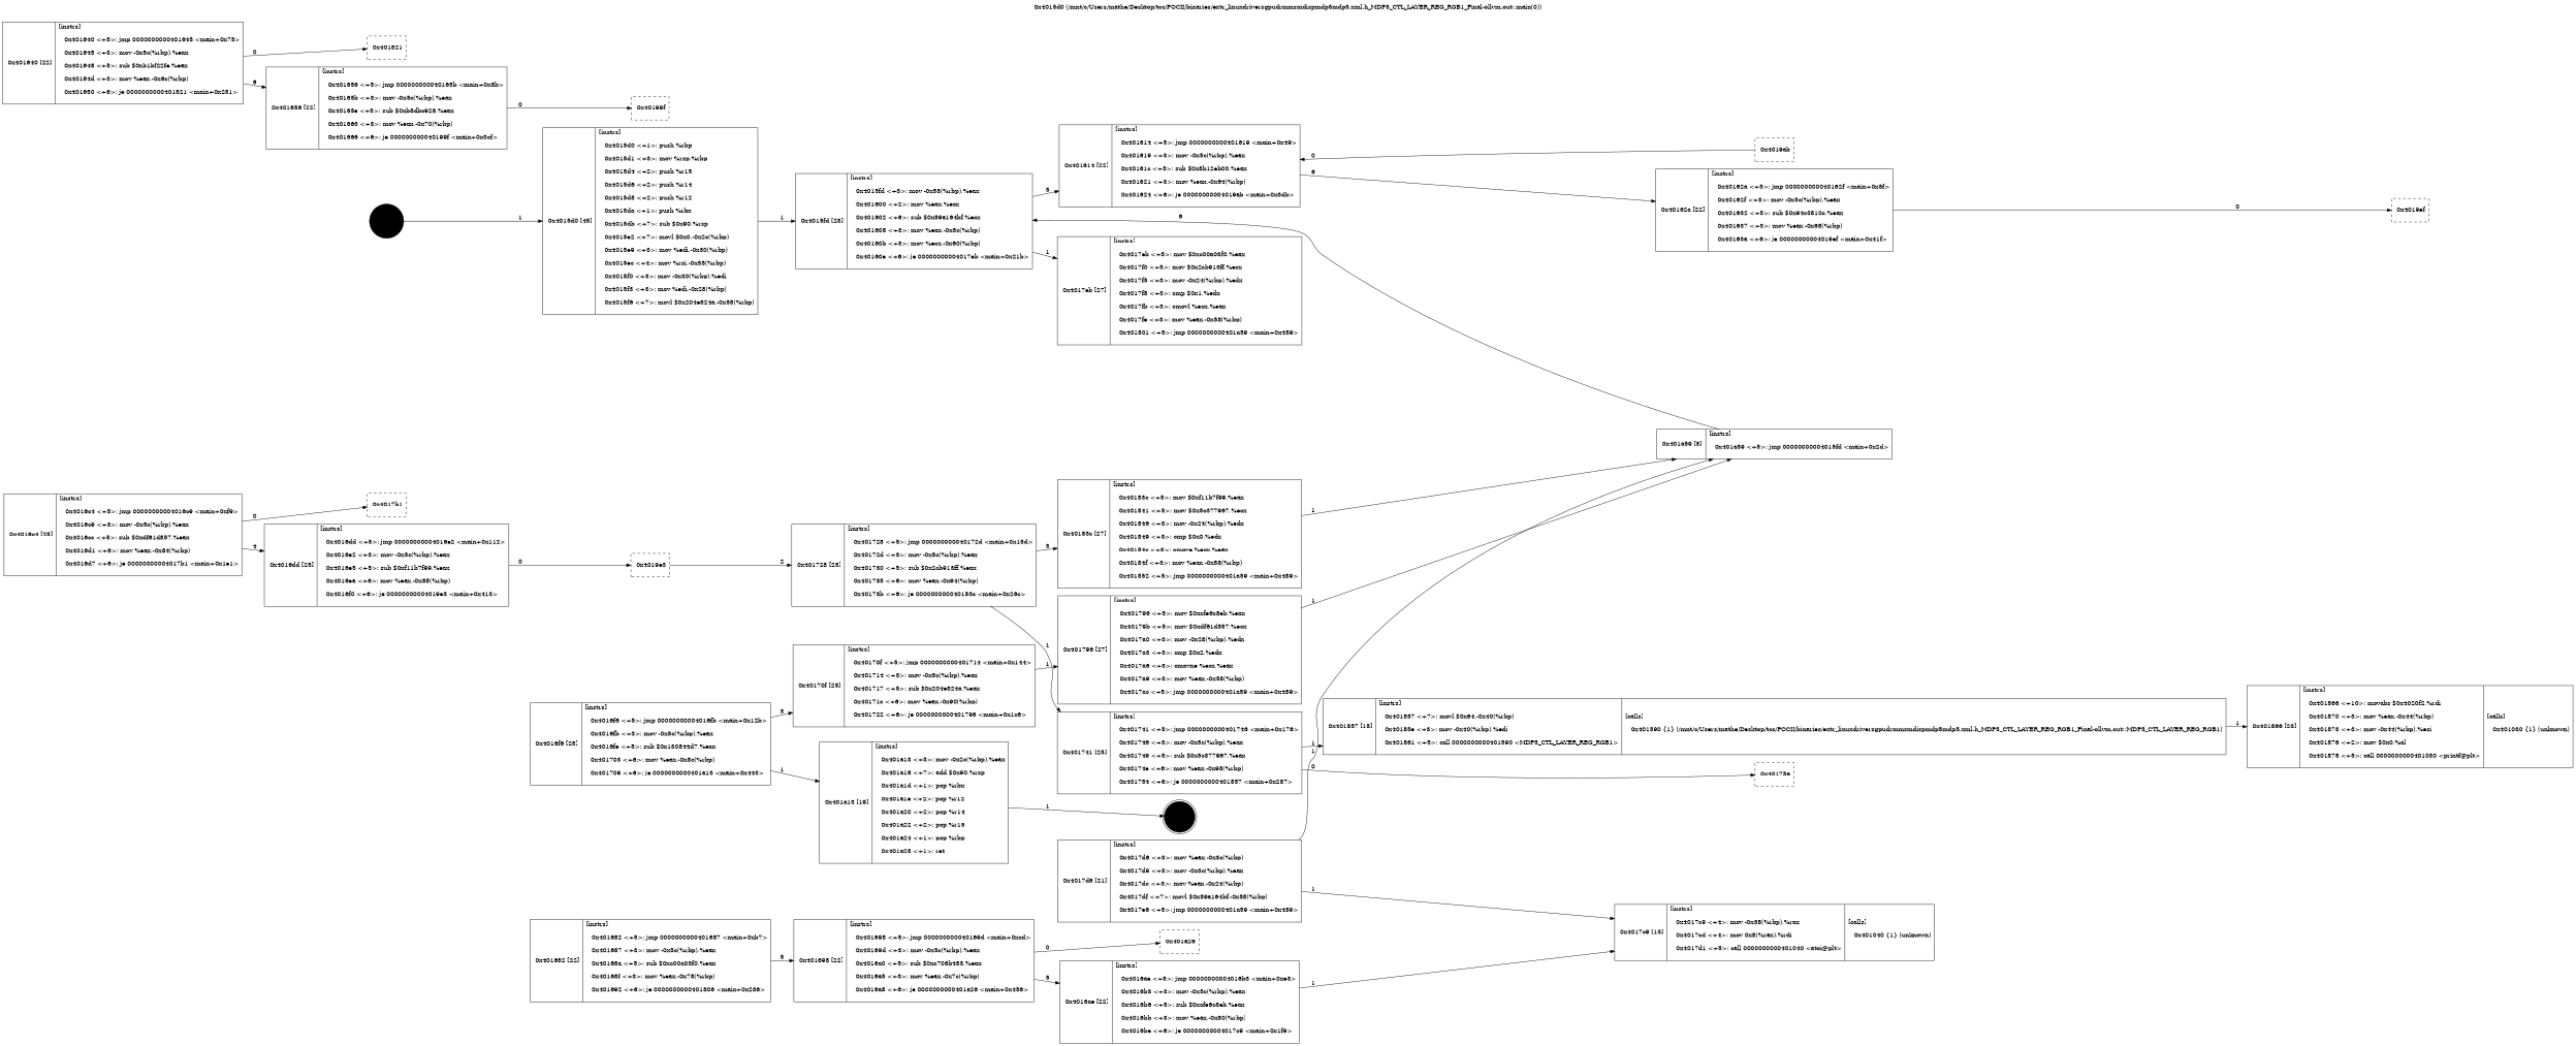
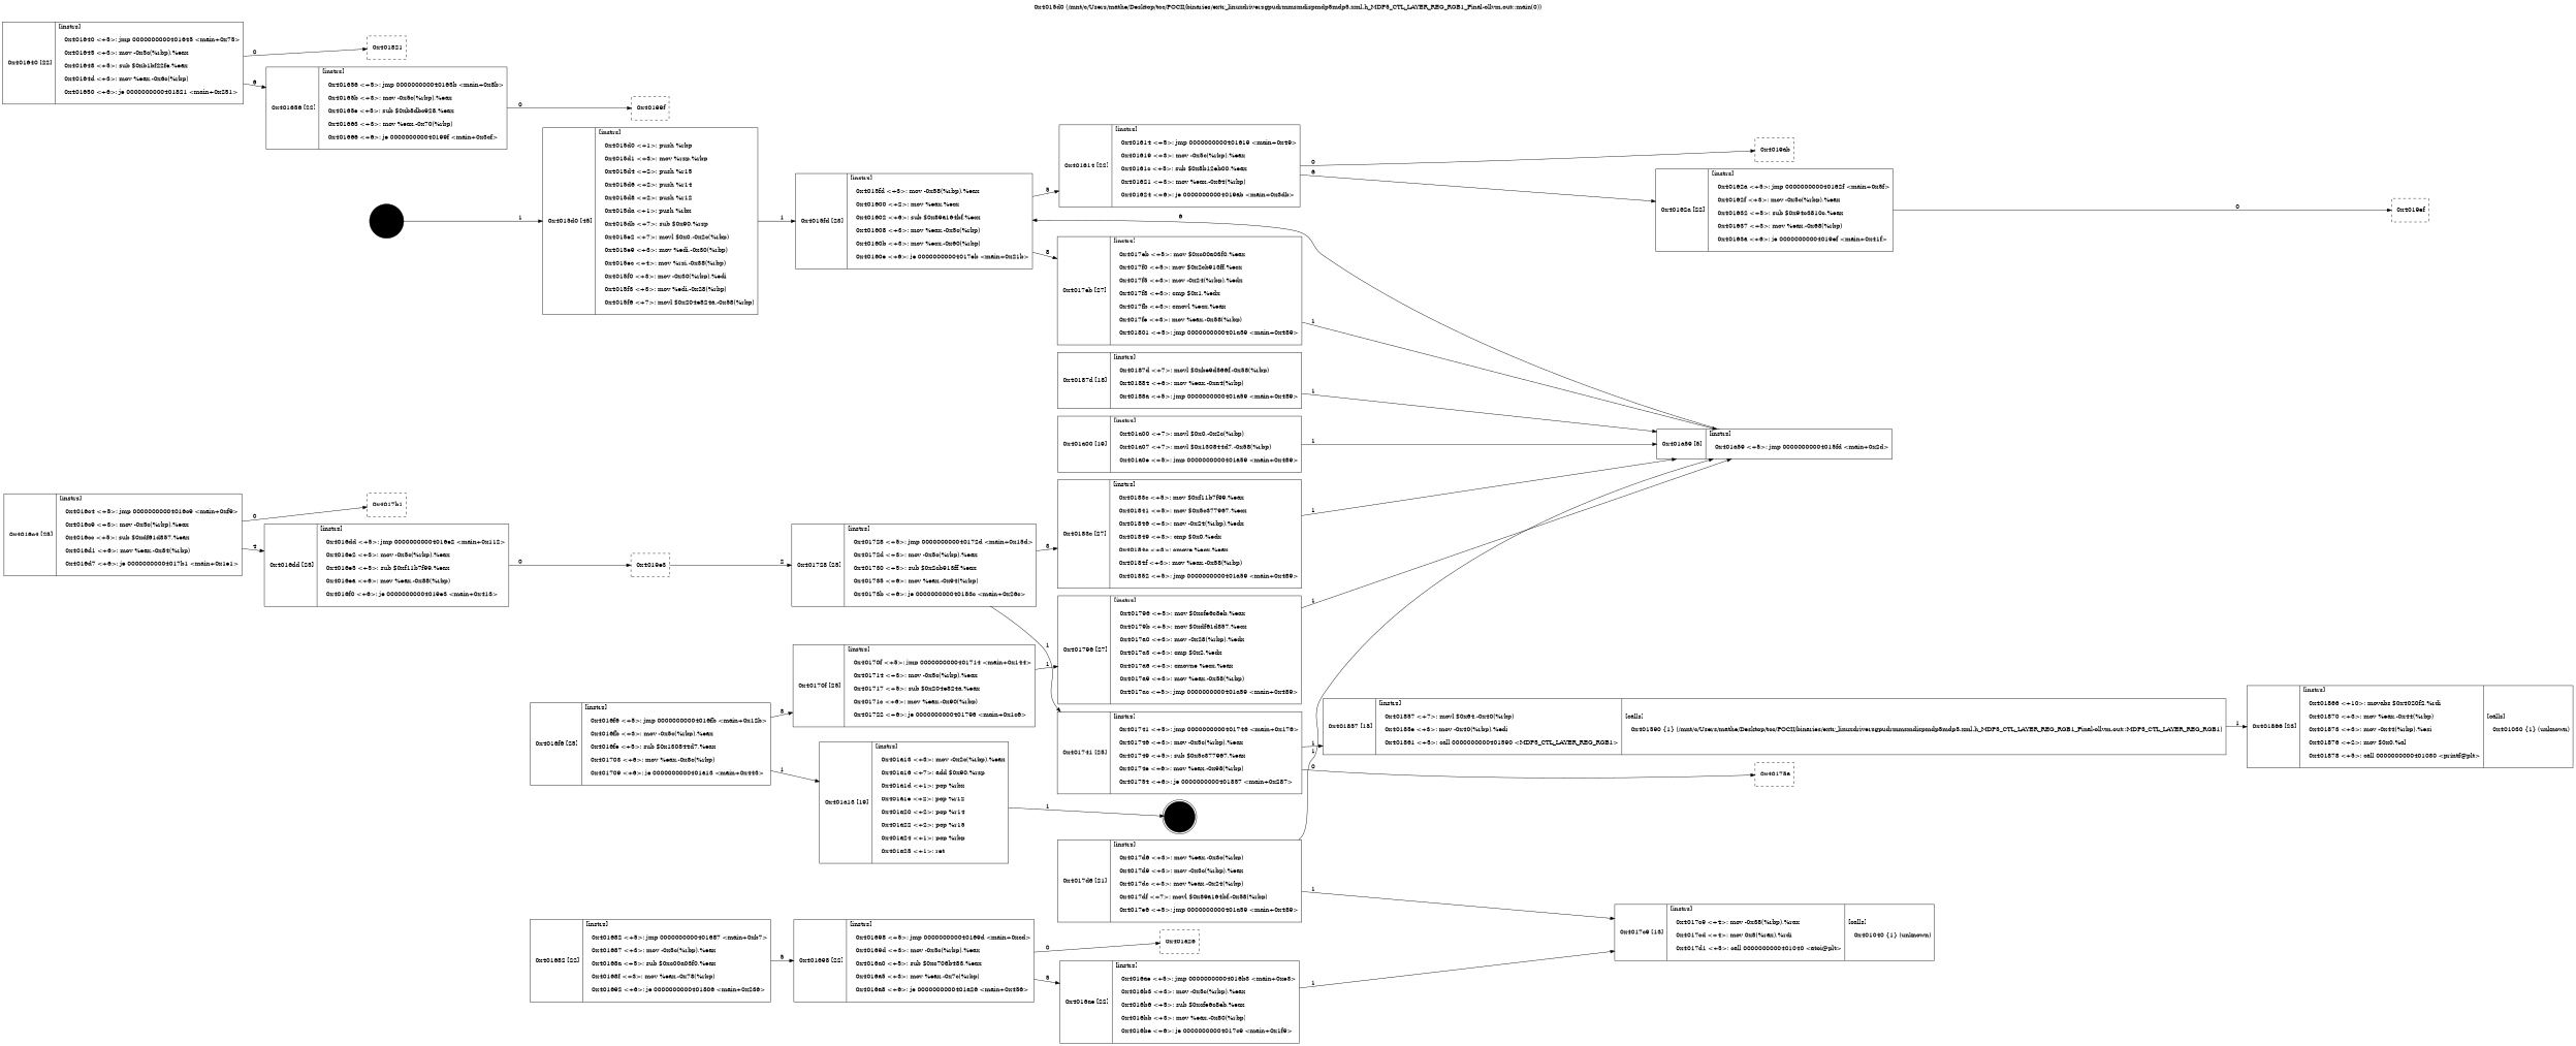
  digraph {
    label="0x4015d0 (/mnt/c/Users/mathe/Desktop/tcc/POCII/binaries/extr_linuxdriversgpudrmmsmdispmdp5mdp5.xml.h_MDP5_CTL_LAYER_REG_RGB1_Final-ollvm.out::main(0))"
    labelloc=t
    rankdir=LR
    node [shape=record]
    Entry [fillcolor=black height=0.3 shape=circle style=filled width=0.3]
    n2 [label="{\n     0x4015d0 [45]\l\n     | [instrs]\l\n     &nbsp;&nbsp;0x4015d0 \<+1\>: push %rbp\l\n     &nbsp;&nbsp;0x4015d1 \<+3\>: mov %rsp,%rbp\l\n     &nbsp;&nbsp;0x4015d4 \<+2\>: push %r15\l\n     &nbsp;&nbsp;0x4015d6 \<+2\>: push %r14\l\n     &nbsp;&nbsp;0x4015d8 \<+2\>: push %r12\l\n     &nbsp;&nbsp;0x4015da \<+1\>: push %rbx\l\n     &nbsp;&nbsp;0x4015db \<+7\>: sub $0x90,%rsp\l\n     &nbsp;&nbsp;0x4015e2 \<+7\>: movl $0x0,-0x2c(%rbp)\l\n     &nbsp;&nbsp;0x4015e9 \<+3\>: mov %edi,-0x30(%rbp)\l\n     &nbsp;&nbsp;0x4015ec \<+4\>: mov %rsi,-0x38(%rbp)\l\n     &nbsp;&nbsp;0x4015f0 \<+3\>: mov -0x30(%rbp),%edi\l\n     &nbsp;&nbsp;0x4015f3 \<+3\>: mov %edi,-0x28(%rbp)\l\n     &nbsp;&nbsp;0x4015f6 \<+7\>: movl $0x204e824a,-0x58(%rbp)\l\n  }"]
    n3 [label="{\n     0x4015fd [23]\l\n     | [instrs]\l\n     &nbsp;&nbsp;0x4015fd \<+3\>: mov -0x58(%rbp),%eax\l\n     &nbsp;&nbsp;0x401600 \<+2\>: mov %eax,%ecx\l\n     &nbsp;&nbsp;0x401602 \<+6\>: sub $0x89a164bf,%ecx\l\n     &nbsp;&nbsp;0x401608 \<+3\>: mov %eax,-0x5c(%rbp)\l\n     &nbsp;&nbsp;0x40160b \<+3\>: mov %ecx,-0x60(%rbp)\l\n     &nbsp;&nbsp;0x40160e \<+6\>: je 00000000004017eb \<main+0x21b\>\l\n  }"]
    n4 [label="{\n     0x4017eb [27]\l\n     | [instrs]\l\n     &nbsp;&nbsp;0x4017eb \<+5\>: mov $0xc00a03f0,%eax\l\n     &nbsp;&nbsp;0x4017f0 \<+5\>: mov $0x2cb913ff,%ecx\l\n     &nbsp;&nbsp;0x4017f5 \<+3\>: mov -0x24(%rbp),%edx\l\n     &nbsp;&nbsp;0x4017f8 \<+3\>: cmp $0x1,%edx\l\n     &nbsp;&nbsp;0x4017fb \<+3\>: cmovl %ecx,%eax\l\n     &nbsp;&nbsp;0x4017fe \<+3\>: mov %eax,-0x58(%rbp)\l\n     &nbsp;&nbsp;0x401801 \<+5\>: jmp 0000000000401a59 \<main+0x489\>\l\n  }"]
    n5 [label="{\n     0x401614 [22]\l\n     | [instrs]\l\n     &nbsp;&nbsp;0x401614 \<+5\>: jmp 0000000000401619 \<main+0x49\>\l\n     &nbsp;&nbsp;0x401619 \<+3\>: mov -0x5c(%rbp),%eax\l\n     &nbsp;&nbsp;0x40161c \<+5\>: sub $0x8b12eb00,%eax\l\n     &nbsp;&nbsp;0x401621 \<+3\>: mov %eax,-0x64(%rbp)\l\n     &nbsp;&nbsp;0x401624 \<+6\>: je 00000000004019ab \<main+0x3db\>\l\n  }"]
    n6 [label="{\n     0x401a59 [5]\l\n     | [instrs]\l\n     &nbsp;&nbsp;0x401a59 \<+5\>: jmp 00000000004015fd \<main+0x2d\>\l\n  }"]
    n7 [label="{\n     0x4019ab\l\n  }" style=dashed]
    n8 [label="{\n     0x40162a [22]\l\n     | [instrs]\l\n     &nbsp;&nbsp;0x40162a \<+5\>: jmp 000000000040162f \<main+0x5f\>\l\n     &nbsp;&nbsp;0x40162f \<+3\>: mov -0x5c(%rbp),%eax\l\n     &nbsp;&nbsp;0x401632 \<+5\>: sub $0x94c3810c,%eax\l\n     &nbsp;&nbsp;0x401637 \<+3\>: mov %eax,-0x68(%rbp)\l\n     &nbsp;&nbsp;0x40163a \<+6\>: je 00000000004019ef \<main+0x41f\>\l\n  }"]
    n9 [label="{\n     0x4019ef\l\n  }" style=dashed]
    Exit [fillcolor=black height=0.3 peripheries=2 shape=circle style=filled width=0.3]
    n11 [label="{\n     0x401640 [22]\l\n     | [instrs]\l\n     &nbsp;&nbsp;0x401640 \<+5\>: jmp 0000000000401645 \<main+0x75\>\l\n     &nbsp;&nbsp;0x401645 \<+3\>: mov -0x5c(%rbp),%eax\l\n     &nbsp;&nbsp;0x401648 \<+5\>: sub $0xb1bf22fe,%eax\l\n     &nbsp;&nbsp;0x40164d \<+3\>: mov %eax,-0x6c(%rbp)\l\n     &nbsp;&nbsp;0x401650 \<+6\>: je 0000000000401821 \<main+0x251\>\l\n  }"]
    n12 [label="{\n     0x401821\l\n  }" style=dashed]
    n13 [label="{\n     0x401656 [22]\l\n     | [instrs]\l\n     &nbsp;&nbsp;0x401656 \<+5\>: jmp 000000000040165b \<main+0x8b\>\l\n     &nbsp;&nbsp;0x40165b \<+3\>: mov -0x5c(%rbp),%eax\l\n     &nbsp;&nbsp;0x40165e \<+5\>: sub $0xb8dbc928,%eax\l\n     &nbsp;&nbsp;0x401663 \<+3\>: mov %eax,-0x70(%rbp)\l\n     &nbsp;&nbsp;0x401666 \<+6\>: je 000000000040199f \<main+0x3cf\>\l\n  }"]
+   n14 [label="{\n     0x40187d [18]\l\n     | [instrs]\l\n     &nbsp;&nbsp;0x40187d \<+7\>: movl $0xbe9d566f,-0x58(%rbp)\l\n     &nbsp;&nbsp;0x401884 \<+6\>: mov %eax,-0xa4(%rbp)\l\n     &nbsp;&nbsp;0x40188a \<+5\>: jmp 0000000000401a59 \<main+0x489\>\l\n  }"]
    n15 [label="{\n     0x40199f\l\n  }" style=dashed]
    n16 [label="{\n     0x401866 [23]\l\n     | [instrs]\l\n     &nbsp;&nbsp;0x401866 \<+10\>: movabs $0x4020f2,%rdi\l\n     &nbsp;&nbsp;0x401870 \<+3\>: mov %eax,-0x44(%rbp)\l\n     &nbsp;&nbsp;0x401873 \<+3\>: mov -0x44(%rbp),%esi\l\n     &nbsp;&nbsp;0x401876 \<+2\>: mov $0x0,%al\l\n     &nbsp;&nbsp;0x401878 \<+5\>: call 0000000000401030 \<printf@plt\>\l\n     | [calls]\l\n     &nbsp;&nbsp;0x401030 \{1\} (unknown)\l\n  }"]
    n17 [label="{\n     0x40175a\l\n  }" style=dashed]
+   n18 [label="{\n     0x401a00 [19]\l\n     | [instrs]\l\n     &nbsp;&nbsp;0x401a00 \<+7\>: movl $0x0,-0x2c(%rbp)\l\n     &nbsp;&nbsp;0x401a07 \<+7\>: movl $0x130844d7,-0x58(%rbp)\l\n     &nbsp;&nbsp;0x401a0e \<+5\>: jmp 0000000000401a59 \<main+0x489\>\l\n  }"]
    n19 [label="{\n     0x401682 [22]\l\n     | [instrs]\l\n     &nbsp;&nbsp;0x401682 \<+5\>: jmp 0000000000401687 \<main+0xb7\>\l\n     &nbsp;&nbsp;0x401687 \<+3\>: mov -0x5c(%rbp),%eax\l\n     &nbsp;&nbsp;0x40168a \<+5\>: sub $0xc00a03f0,%eax\l\n     &nbsp;&nbsp;0x40168f \<+3\>: mov %eax,-0x78(%rbp)\l\n     &nbsp;&nbsp;0x401692 \<+6\>: je 0000000000401806 \<main+0x236\>\l\n  }"]
    n20 [label="{\n     0x401698 [22]\l\n     | [instrs]\l\n     &nbsp;&nbsp;0x401698 \<+5\>: jmp 000000000040169d \<main+0xcd\>\l\n     &nbsp;&nbsp;0x40169d \<+3\>: mov -0x5c(%rbp),%eax\l\n     &nbsp;&nbsp;0x4016a0 \<+5\>: sub $0xc706b483,%eax\l\n     &nbsp;&nbsp;0x4016a5 \<+3\>: mov %eax,-0x7c(%rbp)\l\n     &nbsp;&nbsp;0x4016a8 \<+6\>: je 0000000000401a26 \<main+0x456\>\l\n  }"]
    n21 [label="{\n     0x401857 [15]\l\n     | [instrs]\l\n     &nbsp;&nbsp;0x401857 \<+7\>: movl $0x64,-0x40(%rbp)\l\n     &nbsp;&nbsp;0x40185e \<+3\>: mov -0x40(%rbp),%edi\l\n     &nbsp;&nbsp;0x401861 \<+5\>: call 0000000000401590 \<MDP5_CTL_LAYER_REG_RGB1\>\l\n     | [calls]\l\n     &nbsp;&nbsp;0x401590 \{1\} (/mnt/c/Users/mathe/Desktop/tcc/POCII/binaries/extr_linuxdriversgpudrmmsmdispmdp5mdp5.xml.h_MDP5_CTL_LAYER_REG_RGB1_Final-ollvm.out::MDP5_CTL_LAYER_REG_RGB1)\l\n  }"]
    n22 [label="{\n     0x401a26\l\n  }" style=dashed]
    n23 [label="{\n     0x4016ae [22]\l\n     | [instrs]\l\n     &nbsp;&nbsp;0x4016ae \<+5\>: jmp 00000000004016b3 \<main+0xe3\>\l\n     &nbsp;&nbsp;0x4016b3 \<+3\>: mov -0x5c(%rbp),%eax\l\n     &nbsp;&nbsp;0x4016b6 \<+5\>: sub $0xcfe6c8eb,%eax\l\n     &nbsp;&nbsp;0x4016bb \<+3\>: mov %eax,-0x80(%rbp)\l\n     &nbsp;&nbsp;0x4016be \<+6\>: je 00000000004017c9 \<main+0x1f9\>\l\n  }"]
    n24 [label="{\n     0x401741 [25]\l\n     | [instrs]\l\n     &nbsp;&nbsp;0x401741 \<+5\>: jmp 0000000000401746 \<main+0x176\>\l\n     &nbsp;&nbsp;0x401746 \<+3\>: mov -0x5c(%rbp),%eax\l\n     &nbsp;&nbsp;0x401749 \<+5\>: sub $0x5c377967,%eax\l\n     &nbsp;&nbsp;0x40174e \<+6\>: mov %eax,-0x98(%rbp)\l\n     &nbsp;&nbsp;0x401754 \<+6\>: je 0000000000401857 \<main+0x287\>\l\n  }"]
    n25 [label="{\n     0x4017c9 [13]\l\n     | [instrs]\l\n     &nbsp;&nbsp;0x4017c9 \<+4\>: mov -0x38(%rbp),%rax\l\n     &nbsp;&nbsp;0x4017cd \<+4\>: mov 0x8(%rax),%rdi\l\n     &nbsp;&nbsp;0x4017d1 \<+5\>: call 0000000000401040 \<atoi@plt\>\l\n     | [calls]\l\n     &nbsp;&nbsp;0x401040 \{1\} (unknown)\l\n  }"]
    n26 [label="{\n     0x40183c [27]\l\n     | [instrs]\l\n     &nbsp;&nbsp;0x40183c \<+5\>: mov $0xf11b7f99,%eax\l\n     &nbsp;&nbsp;0x401841 \<+5\>: mov $0x5c377967,%ecx\l\n     &nbsp;&nbsp;0x401846 \<+3\>: mov -0x24(%rbp),%edx\l\n     &nbsp;&nbsp;0x401849 \<+3\>: cmp $0x0,%edx\l\n     &nbsp;&nbsp;0x40184c \<+3\>: cmove %ecx,%eax\l\n     &nbsp;&nbsp;0x40184f \<+3\>: mov %eax,-0x58(%rbp)\l\n     &nbsp;&nbsp;0x401852 \<+5\>: jmp 0000000000401a59 \<main+0x489\>\l\n  }"]
    n27 [label="{\n     0x4016c4 [25]\l\n     | [instrs]\l\n     &nbsp;&nbsp;0x4016c4 \<+5\>: jmp 00000000004016c9 \<main+0xf9\>\l\n     &nbsp;&nbsp;0x4016c9 \<+3\>: mov -0x5c(%rbp),%eax\l\n     &nbsp;&nbsp;0x4016cc \<+5\>: sub $0xdf61d857,%eax\l\n     &nbsp;&nbsp;0x4016d1 \<+6\>: mov %eax,-0x84(%rbp)\l\n     &nbsp;&nbsp;0x4016d7 \<+6\>: je 00000000004017b1 \<main+0x1e1\>\l\n  }"]
    n28 [label="{\n     0x4017b1\l\n  }" style=dashed]
    n29 [label="{\n     0x4016dd [25]\l\n     | [instrs]\l\n     &nbsp;&nbsp;0x4016dd \<+5\>: jmp 00000000004016e2 \<main+0x112\>\l\n     &nbsp;&nbsp;0x4016e2 \<+3\>: mov -0x5c(%rbp),%eax\l\n     &nbsp;&nbsp;0x4016e5 \<+5\>: sub $0xf11b7f99,%eax\l\n     &nbsp;&nbsp;0x4016ea \<+6\>: mov %eax,-0x88(%rbp)\l\n     &nbsp;&nbsp;0x4016f0 \<+6\>: je 00000000004019e3 \<main+0x413\>\l\n  }"]
    n30 [label="{\n     0x4017d6 [21]\l\n     | [instrs]\l\n     &nbsp;&nbsp;0x4017d6 \<+3\>: mov %eax,-0x3c(%rbp)\l\n     &nbsp;&nbsp;0x4017d9 \<+3\>: mov -0x3c(%rbp),%eax\l\n     &nbsp;&nbsp;0x4017dc \<+3\>: mov %eax,-0x24(%rbp)\l\n     &nbsp;&nbsp;0x4017df \<+7\>: movl $0x89a164bf,-0x58(%rbp)\l\n     &nbsp;&nbsp;0x4017e6 \<+5\>: jmp 0000000000401a59 \<main+0x489\>\l\n  }"]
    n31 [label="{\n     0x4019e3\l\n  }" style=dashed]
    n32 [label="{\n     0x401728 [25]\l\n     | [instrs]\l\n     &nbsp;&nbsp;0x401728 \<+5\>: jmp 000000000040172d \<main+0x15d\>\l\n     &nbsp;&nbsp;0x40172d \<+3\>: mov -0x5c(%rbp),%eax\l\n     &nbsp;&nbsp;0x401730 \<+5\>: sub $0x2cb913ff,%eax\l\n     &nbsp;&nbsp;0x401735 \<+6\>: mov %eax,-0x94(%rbp)\l\n     &nbsp;&nbsp;0x40173b \<+6\>: je 000000000040183c \<main+0x26c\>\l\n  }"]
    n33 [label="{\n     0x4016f6 [25]\l\n     | [instrs]\l\n     &nbsp;&nbsp;0x4016f6 \<+5\>: jmp 00000000004016fb \<main+0x12b\>\l\n     &nbsp;&nbsp;0x4016fb \<+3\>: mov -0x5c(%rbp),%eax\l\n     &nbsp;&nbsp;0x4016fe \<+5\>: sub $0x130844d7,%eax\l\n     &nbsp;&nbsp;0x401703 \<+6\>: mov %eax,-0x8c(%rbp)\l\n     &nbsp;&nbsp;0x401709 \<+6\>: je 0000000000401a13 \<main+0x443\>\l\n  }"]
    n34 [label="{\n     0x401a13 [19]\l\n     | [instrs]\l\n     &nbsp;&nbsp;0x401a13 \<+3\>: mov -0x2c(%rbp),%eax\l\n     &nbsp;&nbsp;0x401a16 \<+7\>: add $0x90,%rsp\l\n     &nbsp;&nbsp;0x401a1d \<+1\>: pop %rbx\l\n     &nbsp;&nbsp;0x401a1e \<+2\>: pop %r12\l\n     &nbsp;&nbsp;0x401a20 \<+2\>: pop %r14\l\n     &nbsp;&nbsp;0x401a22 \<+2\>: pop %r15\l\n     &nbsp;&nbsp;0x401a24 \<+1\>: pop %rbp\l\n     &nbsp;&nbsp;0x401a25 \<+1\>: ret\l\n  }"]
    n35 [label="{\n     0x40170f [25]\l\n     | [instrs]\l\n     &nbsp;&nbsp;0x40170f \<+5\>: jmp 0000000000401714 \<main+0x144\>\l\n     &nbsp;&nbsp;0x401714 \<+3\>: mov -0x5c(%rbp),%eax\l\n     &nbsp;&nbsp;0x401717 \<+5\>: sub $0x204e824a,%eax\l\n     &nbsp;&nbsp;0x40171c \<+6\>: mov %eax,-0x90(%rbp)\l\n     &nbsp;&nbsp;0x401722 \<+6\>: je 0000000000401796 \<main+0x1c6\>\l\n  }"]
    n36 [label="{\n     0x401796 [27]\l\n     | [instrs]\l\n     &nbsp;&nbsp;0x401796 \<+5\>: mov $0xcfe6c8eb,%eax\l\n     &nbsp;&nbsp;0x40179b \<+5\>: mov $0xdf61d857,%ecx\l\n     &nbsp;&nbsp;0x4017a0 \<+3\>: mov -0x28(%rbp),%edx\l\n     &nbsp;&nbsp;0x4017a3 \<+3\>: cmp $0x2,%edx\l\n     &nbsp;&nbsp;0x4017a6 \<+3\>: cmovne %ecx,%eax\l\n     &nbsp;&nbsp;0x4017a9 \<+3\>: mov %eax,-0x58(%rbp)\l\n     &nbsp;&nbsp;0x4017ac \<+5\>: jmp 0000000000401a59 \<main+0x489\>\l\n  }"]
    Entry -> n2 [label=" 1"]
    n2 -> n3 [label=" 1"]
-   n3 -> n4 [label=" 1"]
+   n3 -> n4 [label=" 8"]
    n3 -> n5 [label=" 5"]
-   n7 -> n5 [label=" 0"]
+   n4 -> n6 [label=" 1"]
+   n5 -> n7 [label=" 0"]
    n5 -> n8 [label=" 6"]
    n6 -> n3 [label=" 6"]
    n8 -> n9 [label=" 0"]
    n11 -> n12 [label=" 0"]
    n11 -> n13 [label=" 6"]
    n13 -> n15 [label=" 0"]
+   n14 -> n6 [label=" 1"]
+   n18 -> n6 [label=" 1"]
    n19 -> n20 [label=" 5"]
    n20 -> n22 [label=" 0"]
    n20 -> n23 [label=" 5"]
    n21 -> n16 [label=" 1"]
    n23 -> n25 [label=" 1"]
    n24 -> n17 [label=" 0"]
    n24 -> n21 [label=" 1"]
    n26 -> n6 [label=" 1"]
    n27 -> n28 [label=" 0"]
    n27 -> n29 [label=" 4"]
    n29 -> n31 [label=" 0"]
    n30 -> n6 [label=" 1"]
    n30 -> n25 [label=" 1"]
    n31 -> n32 [label=" 2"]
    n32 -> n24 [label=" 1"]
    n32 -> n26 [label=" 3"]
    n33 -> n34 [label=" 1"]
    n33 -> n35 [label=" 3"]
    n34 -> Exit [label=" 1"]
    n35 -> n36 [label=" 1"]
    n36 -> n6 [label=" 1"]
  }
